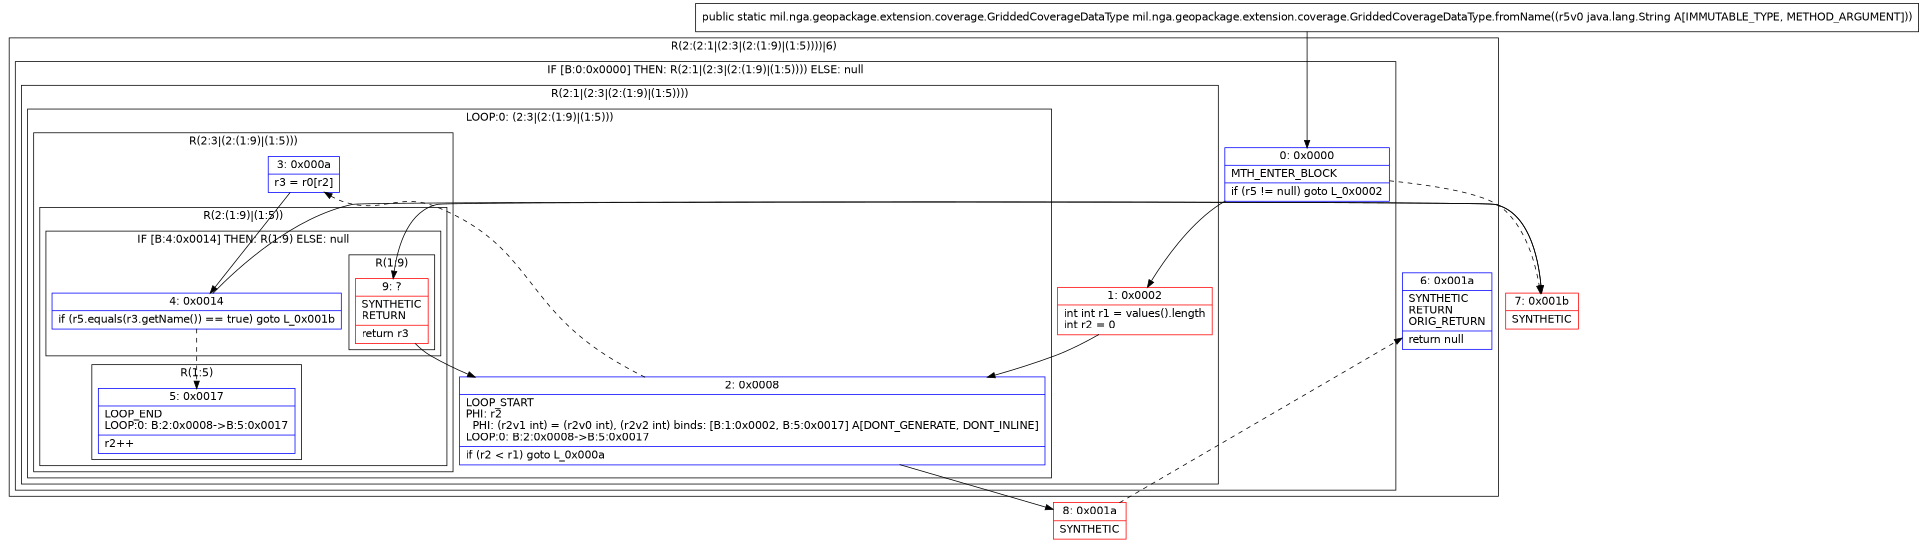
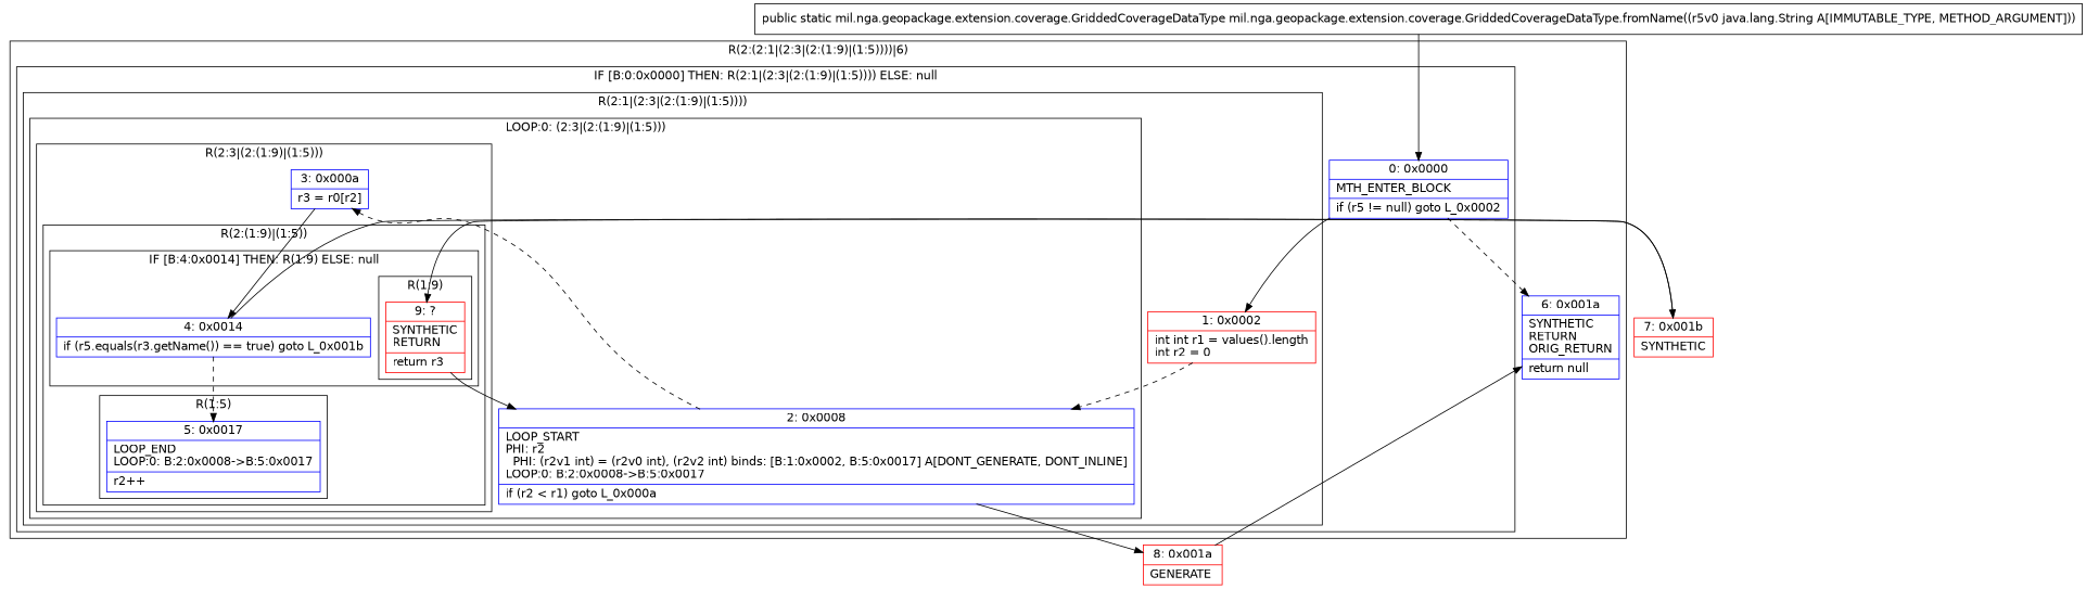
  digraph {
    fontname="DejaVu Sans"
    node [color=blue fontname="DejaVu Sans" shape=record]
    edge [fontname="DejaVu Sans"]
    n1 [color=red label="{9\:\ ?|SYNTHETIC\lRETURN\l|return r3\l}"]
    n2 [label="{4\:\ 0x0014|if (r5.equals(r3.getName()) == true) goto L_0x001b\l}"]
    n3 [label="{5\:\ 0x0017|LOOP_END\lLOOP:0: B:2:0x0008\-\>B:5:0x0017\l|r2++\l}"]
    n4 [label="{3\:\ 0x000a|r3 = r0[r2]\l}"]
    n5 [label="{2\:\ 0x0008|LOOP_START\lPHI: r2 \l  PHI: (r2v1 int) = (r2v0 int), (r2v2 int) binds: [B:1:0x0002, B:5:0x0017] A[DONT_GENERATE, DONT_INLINE]\lLOOP:0: B:2:0x0008\-\>B:5:0x0017\l|if (r2 \< r1) goto L_0x000a\l}"]
    n6 [color=red label="{1\:\ 0x0002|int int r1 = values().length\lint r2 = 0\l}"]
    n7 [label="{0\:\ 0x0000|MTH_ENTER_BLOCK\l|if (r5 != null) goto L_0x0002\l}"]
    n8 [label="{6\:\ 0x001a|SYNTHETIC\lRETURN\lORIG_RETURN\l|return null\l}"]
    n9 [color=red label="{7\:\ 0x001b|SYNTHETIC\l}"]
-   n10 [color=red label="{8\:\ 0x001a|SYNTHETIC\l}"]
+   n10 [color=red label="{8\:\ 0x001a|GENERATE\l}"]
    n11 [label="{public static mil.nga.geopackage.extension.coverage.GriddedCoverageDataType mil.nga.geopackage.extension.coverage.GriddedCoverageDataType.fromName((r5v0 java.lang.String A[IMMUTABLE_TYPE, METHOD_ARGUMENT])) }" color=""]
    subgraph cluster_1 {
      label="R(2:(2:1|(2:3|(2:(1:9)|(1:5))))|6)"
      n8
      subgraph cluster_2 {
        label="IF [B:0:0x0000] THEN: R(2:1|(2:3|(2:(1:9)|(1:5)))) ELSE: null"
        n7
        subgraph cluster_3 {
          label="R(2:1|(2:3|(2:(1:9)|(1:5))))"
          n6
          subgraph cluster_4 {
            label="LOOP:0: (2:3|(2:(1:9)|(1:5)))"
            n5
            subgraph cluster_5 {
              label="R(2:3|(2:(1:9)|(1:5)))"
              n4
              subgraph cluster_6 {
                label="R(2:(1:9)|(1:5))"
                subgraph cluster_7 {
                  label="IF [B:4:0x0014] THEN: R(1:9) ELSE: null"
                  n2
                  subgraph cluster_8 {
                    label="R(1:9)"
                    n1
                  }
                }
                subgraph cluster_9 {
                  label="R(1:5)"
                  n3
                }
              }
            }
          }
        }
      }
    }
    n1 -> n5
    n2 -> n3 [style=dashed]
    n2 -> n9
    n4 -> n2
    n5 -> n4 [style=dashed]
    n5 -> n10 [style=solid]
-   n6 -> n5
+   n6 -> n5 [style=dashed]
    n7 -> n6
-   n7 -> n9 [style=dashed]
+   n7 -> n8 [style=dashed]
    n9 -> n1
-   n10 -> n8 [style=dashed]
+   n10 -> n8
    n11 -> n7
  }
